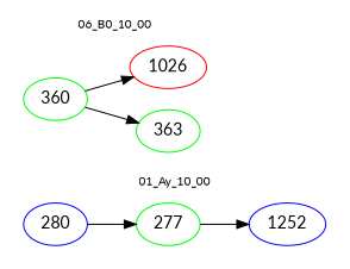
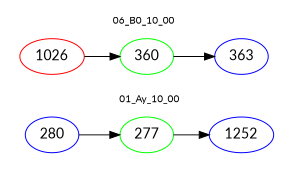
  digraph {
    fontname=Lato
    rankdir=LR
    node [color=blue fontname=Lato]
    edge [color=black fontname=Lato]
    n1 [label=280]
    n2 [color=green label=277]
    n3 [label=1252]
-   n4 [color=green label=363]
+   n4 [label=363]
    n5 [color=green label=360]
    n6 [color=red label=1026]
    subgraph cluster_1 {
      color=white
      fontsize=10
      label="01_Ay_10_00"
      n1
      n2
      n3
    }
    subgraph cluster_2 {
      color=white
      fontsize=10
      label="06_B0_10_00"
      n4
      n5
      n6
    }
    n1 -> n2
    n2 -> n3
    n5 -> n4
-   n5 -> n6
+   n6 -> n5
  }
